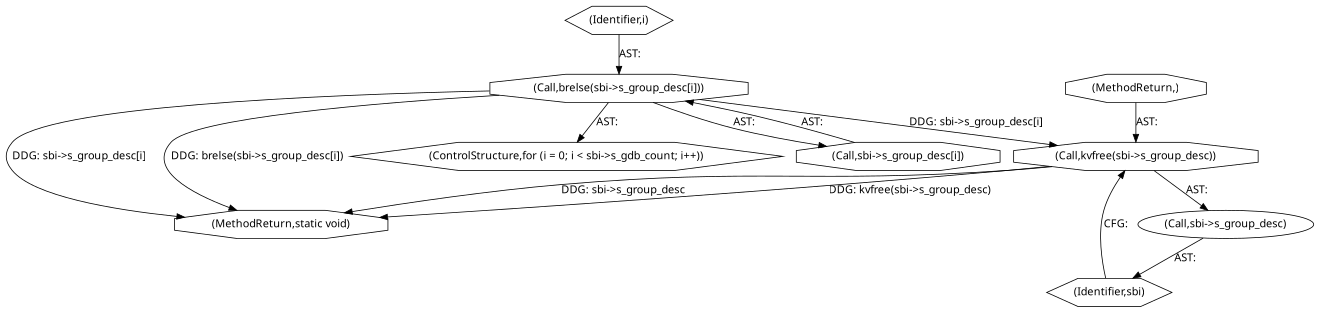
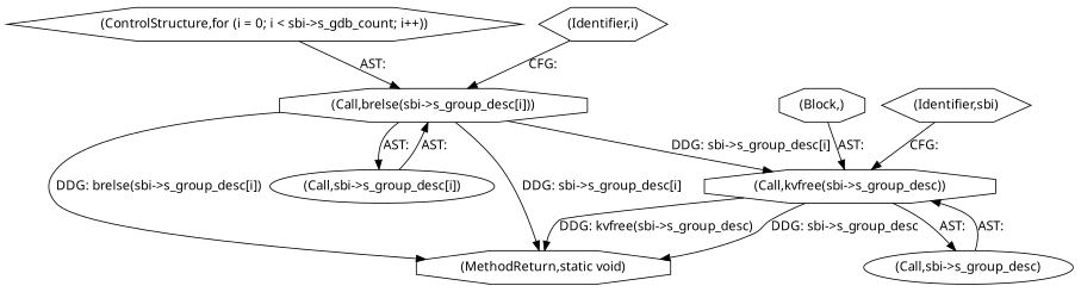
  digraph {
    fontname="Noto Sans"
    node [fontname="Noto Sans" shape=octagon]
    edge [fontname="Noto Sans"]
    n1 [label="(Call,kvfree(sbi->s_group_desc))"]
    n2 [label="(Call,sbi->s_group_desc)" shape=ellipse]
    n3 [label="(MethodReturn,static void)"]
-   n4 [label="(MethodReturn,)"]
+   n4 [label="(Block,)"]
    n5 [label="(Call,brelse(sbi->s_group_desc[i]))"]
    n6 [label="(ControlStructure,for (i = 0; i < sbi->s_gdb_count; i++))" shape=hexagon]
-   n7 [label="(Call,sbi->s_group_desc[i])"]
+   n7 [label="(Call,sbi->s_group_desc[i])" shape=ellipse]
    n8 [label="(Identifier,i)" shape=hexagon]
    n9 [label="(Identifier,sbi)" shape=hexagon]
    n1 -> n2 [label="AST: "]
    n1 -> n3 [label="DDG: kvfree(sbi->s_group_desc)"]
    n1 -> n3 [label="DDG: sbi->s_group_desc"]
-   n2 -> n9 [label="AST: "]
+   n2 -> n1 [label="AST: "]
    n4 -> n1 [label="AST: "]
    n5 -> n1 [label="DDG: sbi->s_group_desc[i]"]
    n5 -> n3 [label="DDG: sbi->s_group_desc[i]"]
    n5 -> n3 [label="DDG: brelse(sbi->s_group_desc[i])"]
-   n5 -> n6 [label="AST: "]
+   n6 -> n5 [label="AST: "]
    n5 -> n7 [label="AST: "]
    n7 -> n5 [label="AST: "]
-   n8 -> n5 [label="AST: "]
+   n8 -> n5 [label="CFG: "]
    n9 -> n1 [label="CFG: "]
  }
